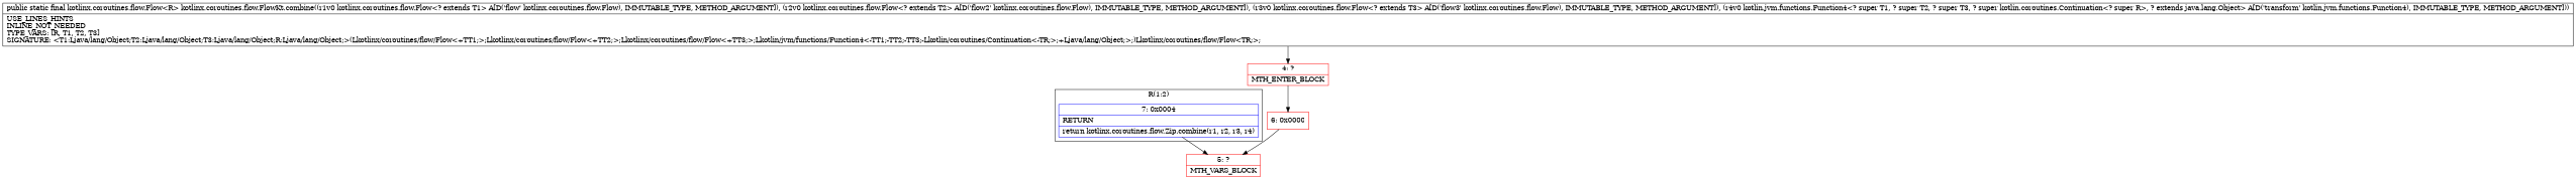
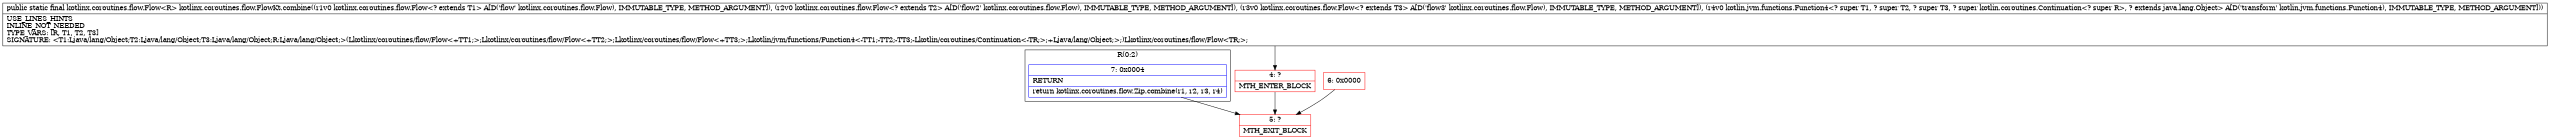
  digraph {
    node [color=red shape=record]
    n1 [color=blue label="{7\:\ 0x0004|RETURN\l|return kotlinx.coroutines.flow.Zip.combine(r1, r2, r3, r4)\l}"]
-   n2 [label="{5\:\ ?|MTH_VARS_BLOCK\l}"]
+   n2 [label="{5\:\ ?|MTH_EXIT_BLOCK\l}"]
    n3 [label="{4\:\ ?|MTH_ENTER_BLOCK\l}"]
    n4 [label="{6\:\ 0x0000}"]
    n5 [label="{public static final kotlinx.coroutines.flow.Flow\<R\> kotlinx.coroutines.flow.FlowKt.combine((r1v0 kotlinx.coroutines.flow.Flow\<? extends T1\> A[D('flow' kotlinx.coroutines.flow.Flow), IMMUTABLE_TYPE, METHOD_ARGUMENT]), (r2v0 kotlinx.coroutines.flow.Flow\<? extends T2\> A[D('flow2' kotlinx.coroutines.flow.Flow), IMMUTABLE_TYPE, METHOD_ARGUMENT]), (r3v0 kotlinx.coroutines.flow.Flow\<? extends T3\> A[D('flow3' kotlinx.coroutines.flow.Flow), IMMUTABLE_TYPE, METHOD_ARGUMENT]), (r4v0 kotlin.jvm.functions.Function4\<? super T1, ? super T2, ? super T3, ? super kotlin.coroutines.Continuation\<? super R\>, ? extends java.lang.Object\> A[D('transform' kotlin.jvm.functions.Function4), IMMUTABLE_TYPE, METHOD_ARGUMENT]))  | USE_LINES_HINTS\lINLINE_NOT_NEEDED\lTYPE_VARS: [R, T1, T2, T3]\lSIGNATURE: \<T1:Ljava\/lang\/Object;T2:Ljava\/lang\/Object;T3:Ljava\/lang\/Object;R:Ljava\/lang\/Object;\>(Lkotlinx\/coroutines\/flow\/Flow\<+TT1;\>;Lkotlinx\/coroutines\/flow\/Flow\<+TT2;\>;Lkotlinx\/coroutines\/flow\/Flow\<+TT3;\>;Lkotlin\/jvm\/functions\/Function4\<\-TT1;\-TT2;\-TT3;\-Lkotlin\/coroutines\/Continuation\<\-TR;\>;+Ljava\/lang\/Object;\>;)Lkotlinx\/coroutines\/flow\/Flow\<TR;\>;\l}" color=""]
    subgraph cluster_1 {
-     label="R(1:2)"
+     label="R(0:2)"
      n1
    }
    n1 -> n2
-   n3 -> n4
+   n3 -> n2
    n4 -> n2
    n5 -> n3
  }
